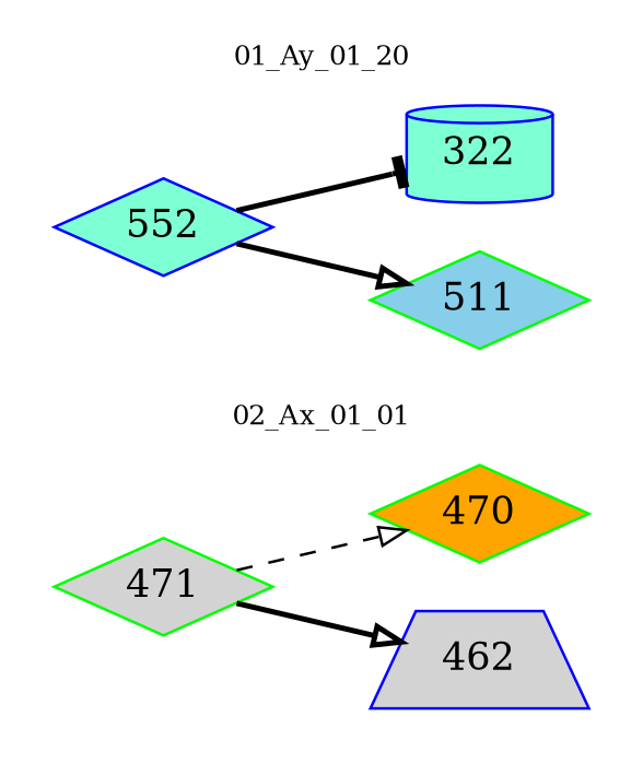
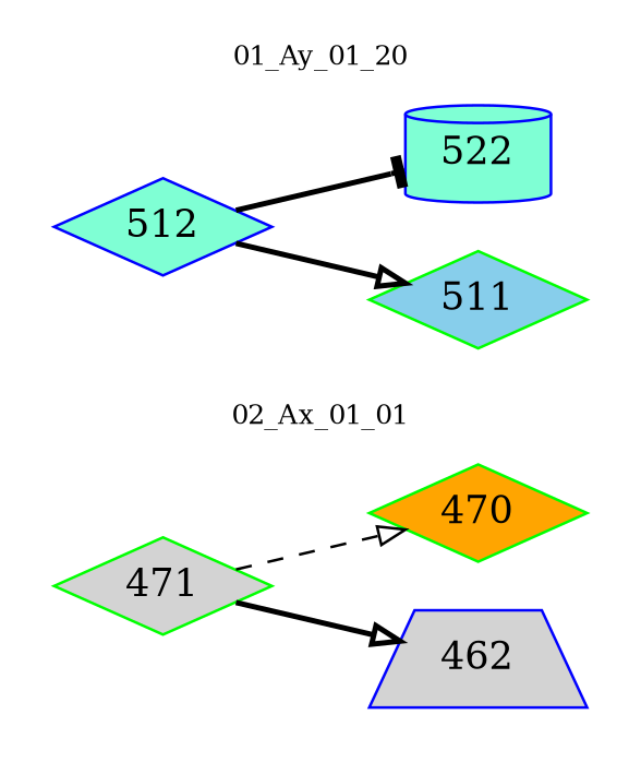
  digraph {
    rankdir=LR
    node [color=green fillcolor=lightgrey shape=diamond style=filled]
    edge [arrowhead=onormal color=black style=bold]
    n1 [label=471]
    n2 [color=blue label=462 shape=trapezium]
    n3 [fillcolor=orange label=470]
-   n4 [color=blue fillcolor=aquamarine label=552]
+   n4 [color=blue fillcolor=aquamarine label=512]
    n5 [fillcolor=skyblue label=511]
-   n6 [color=blue fillcolor=aquamarine label=322 shape=cylinder]
+   n6 [color=blue fillcolor=aquamarine label=522 shape=cylinder]
    subgraph cluster_1 {
      color=white
      fontsize=10
      label="02_Ax_01_01"
      n1
      n2
      n3
    }
    subgraph cluster_2 {
      color=white
      fontsize=10
      label="01_Ay_01_20"
      n4
      n5
      n6
    }
    n1 -> n2
    n1 -> n3 [style=dashed]
    n4 -> n5
    n4 -> n6 [arrowhead=tee]
  }
